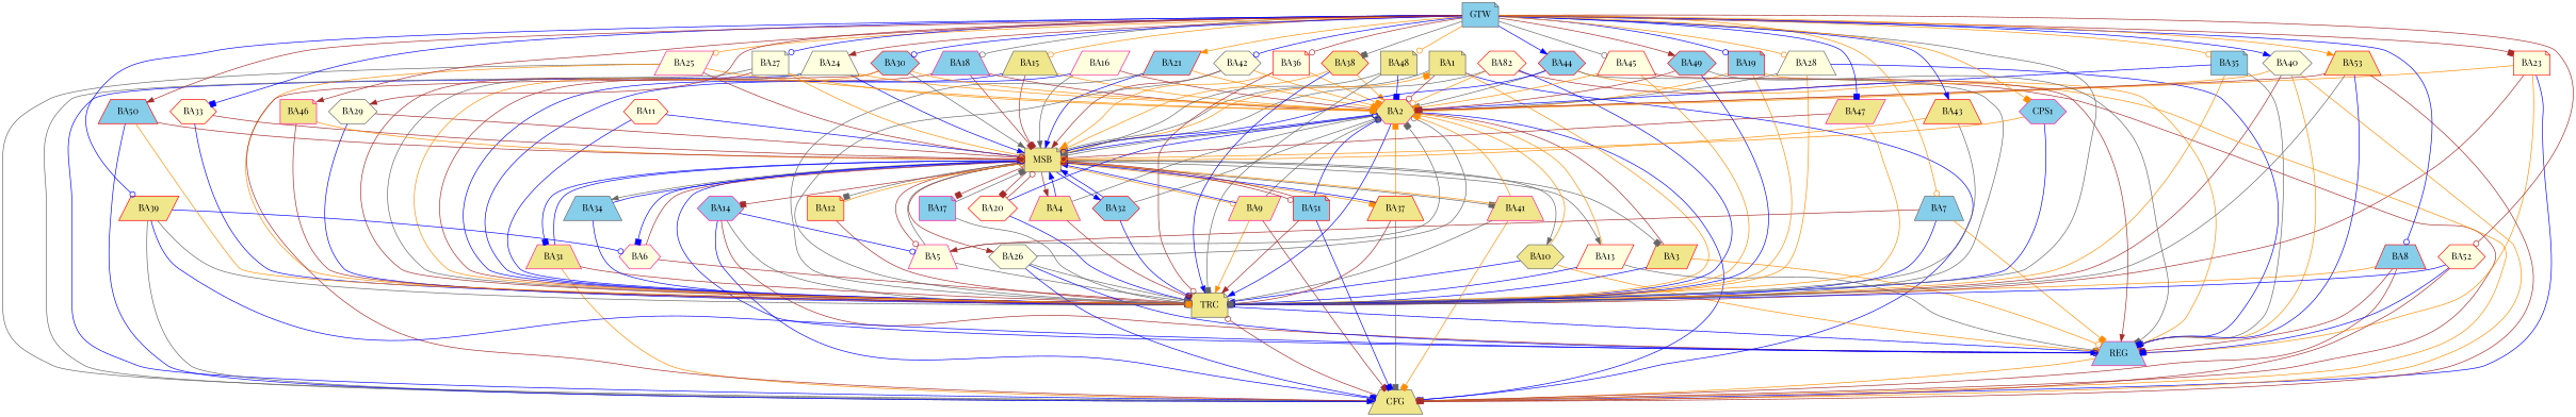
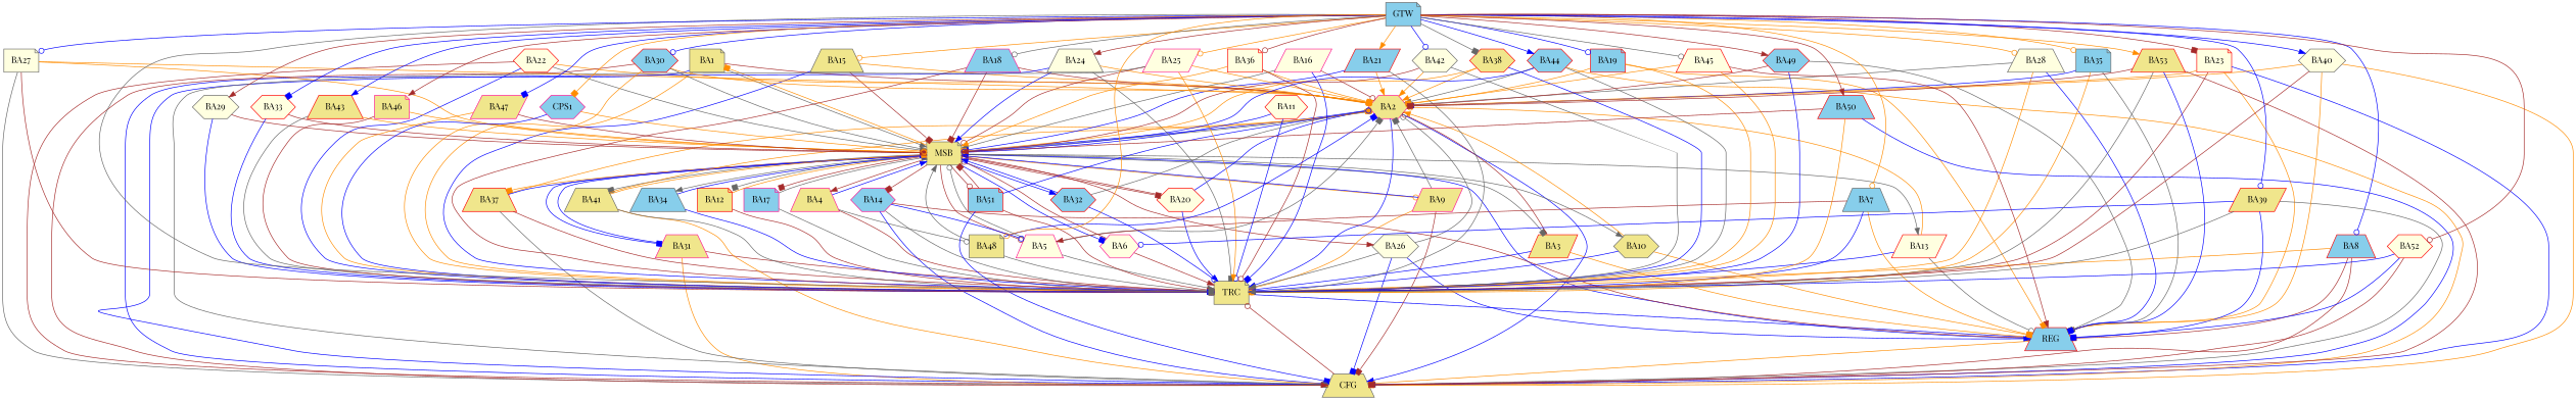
  strict digraph {
    fontname="Playfair Display"
    node [color=red fillcolor=khaki fontname="Playfair Display" shape=hexagon style=filled]
    edge [arrowhead=odot color=blue fontname="Playfair Display"]
    n1 [color=gray40 label=BA1 shape=note]
    n2 [color=deeppink label=BA2]
    n3 [color=gray40 label=MSB shape=note]
    n4 [color=gray40 label=CFG shape=trapezium]
    n5 [color=gray40 label=TRC shape=note]
    n6 [label=BA3 shape=parallelogram]
-   n7 [color=deeppink fillcolor=skyblue label=REG shape=trapezium]
+   n7 [fillcolor=skyblue label=REG shape=trapezium]
    n8 [color=deeppink label=BA4 shape=trapezium]
    n9 [color=deeppink fillcolor=lightyellow label=BA5 shape=trapezium]
    n10 [color=deeppink fillcolor=lightyellow label=BA6]
    n11 [color=deeppink label=BA9 shape=parallelogram]
    n12 [color=gray40 label=BA10]
    n13 [label=BA12 shape=note]
    n14 [fillcolor=lightyellow label=BA13 shape=parallelogram]
    n15 [color=deeppink fillcolor=skyblue label=BA14]
    n16 [color=deeppink fillcolor=skyblue label=BA17 shape=note]
    n17 [fillcolor=lightyellow label=BA20]
    n18 [color=gray40 fillcolor=lightyellow label=BA26]
    n19 [color=deeppink label=BA31 shape=trapezium]
    n20 [fillcolor=skyblue label=BA32]
    n21 [color=gray40 fillcolor=skyblue label=BA34 shape=trapezium]
    n22 [label=BA37 shape=trapezium]
-   n23 [color=deeppink label=BA41 shape=trapezium]
+   n23 [color=gray40 label=BA41 shape=trapezium]
    n24 [fillcolor=skyblue label=BA51 shape=note]
    n25 [color=gray40 fillcolor=skyblue label=BA7 shape=trapezium]
    n26 [fillcolor=skyblue label=BA8 shape=trapezium]
    n27 [fillcolor=lightyellow label=BA11]
    n28 [color=gray40 label=BA15 shape=trapezium]
    n29 [color=deeppink fillcolor=lightyellow label=BA16 shape=parallelogram]
    n30 [color=deeppink fillcolor=skyblue label=BA18 shape=trapezium]
    n31 [fillcolor=skyblue label=BA19 shape=note]
    n32 [fillcolor=skyblue label=BA21 shape=parallelogram]
-   n33 [fillcolor=lightyellow label=BA82]
+   n33 [fillcolor=lightyellow label=BA22]
    n34 [fillcolor=lightyellow label=BA23 shape=note]
    n35 [color=gray40 fillcolor=lightyellow label=BA24 shape=trapezium]
    n36 [color=deeppink fillcolor=lightyellow label=BA25 shape=parallelogram]
    n37 [color=gray40 fillcolor=lightyellow label=BA27 shape=note]
    n38 [color=gray40 fillcolor=lightyellow label=BA28 shape=trapezium]
    n39 [color=gray40 fillcolor=lightyellow label=BA29]
    n40 [fillcolor=skyblue label=BA30]
    n41 [fillcolor=lightyellow label=BA33]
    n42 [color=gray40 fillcolor=skyblue label=BA35 shape=note]
    n43 [fillcolor=lightyellow label=BA36 shape=note]
    n44 [label=BA38]
    n45 [label=BA39 shape=parallelogram]
    n46 [color=gray40 fillcolor=lightyellow label=BA40]
    n47 [color=gray40 fillcolor=lightyellow label=BA42]
    n48 [label=BA43 shape=trapezium]
    n49 [fillcolor=skyblue label=BA44]
    n50 [fillcolor=lightyellow label=BA45 shape=trapezium]
    n51 [color=deeppink label=BA46 shape=note]
    n52 [color=deeppink label=BA47 shape=parallelogram]
    n53 [color=gray40 label=BA48 shape=note]
    n54 [fillcolor=skyblue label=BA49]
    n55 [fillcolor=skyblue label=BA50 shape=trapezium]
    n56 [fillcolor=lightyellow label=BA52]
    n57 [label=BA53 shape=trapezium]
    n58 [color=deeppink fillcolor=skyblue label=CPS1]
    n59 [color=gray40 fillcolor=skyblue label=GTW shape=note]
    n1 -> n2 [color=brown]
    n1 -> n3 [arrowhead=normal color=gray40]
    n1 -> n4
    n1 -> n5 [color=darkorange]
    n2 -> n3
    n2 -> n4 [arrowhead=normal]
    n2 -> n5 [arrowhead=normal]
    n3 -> n1 [arrowhead=box color=darkorange]
    n3 -> n2 [color=gray40]
    n3 -> n6 [arrowhead=box color=gray40]
    n3 -> n7
    n3 -> n8 [arrowhead=normal color=brown]
    n3 -> n9 [color=brown]
    n3 -> n10 [arrowhead=box]
    n3 -> n11 [color=darkorange]
    n3 -> n12 [arrowhead=normal color=gray40]
    n3 -> n13 [arrowhead=box color=gray40]
    n3 -> n14 [arrowhead=normal color=gray40]
    n3 -> n15 [arrowhead=box color=brown]
    n3 -> n16 [arrowhead=box color=brown]
    n3 -> n17 [arrowhead=box color=brown]
    n3 -> n18 [arrowhead=normal color=brown]
    n3 -> n19 [arrowhead=box]
    n3 -> n20 [arrowhead=normal]
    n3 -> n21 [arrowhead=normal color=gray40]
    n3 -> n22 [arrowhead=box color=darkorange]
    n3 -> n23 [arrowhead=box color=gray40]
    n3 -> n24 [color=brown]
    n4 -> n5 [color=brown]
    n5 -> n7
    n6 -> n2 [color=brown]
    n6 -> n5 [arrowhead=normal]
    n6 -> n7 [color=darkorange]
    n7 -> n4 [arrowhead=normal color=darkorange]
-   n8 -> n2 [color=gray40]
+   n8 -> n53 [color=gray40]
    n8 -> n3 [arrowhead=normal]
    n8 -> n5 [arrowhead=box color=brown]
    n9 -> n2 [arrowhead=box color=gray40]
    n9 -> n3 [color=gray40]
    n9 -> n5 [arrowhead=normal color=gray40]
    n10 -> n3 [color=brown]
    n10 -> n5 [arrowhead=normal color=brown]
    n11 -> n2 [arrowhead=box color=gray40]
    n11 -> n3 [arrowhead=normal]
    n11 -> n4 [arrowhead=box color=brown]
    n11 -> n5 [arrowhead=normal color=darkorange]
    n12 -> n2 [arrowhead=normal color=darkorange]
    n12 -> n5 [arrowhead=normal]
    n12 -> n7 [arrowhead=box color=darkorange]
    n13 -> n3 [color=darkorange]
    n13 -> n5 [color=brown]
    n14 -> n2 [color=darkorange]
    n14 -> n5
    n14 -> n7 [color=gray40]
    n15 -> n4
    n15 -> n5 [arrowhead=box color=gray40]
    n15 -> n7 [color=brown]
    n15 -> n9
    n16 -> n3 [arrowhead=box color=gray40]
    n16 -> n5 [arrowhead=box color=gray40]
    n17 -> n2
    n17 -> n3 [color=brown]
    n17 -> n5 [arrowhead=normal]
    n18 -> n2 [color=gray40]
    n18 -> n4 [arrowhead=box]
    n18 -> n5 [arrowhead=normal color=gray40]
    n18 -> n7 [arrowhead=normal]
    n19 -> n3 [arrowhead=normal]
    n19 -> n4 [arrowhead=normal color=darkorange]
    n19 -> n5 [arrowhead=normal color=brown]
    n20 -> n2 [color=gray40]
    n20 -> n3 [arrowhead=normal]
    n20 -> n5
    n21 -> n3
    n21 -> n5 [arrowhead=normal]
    n22 -> n2 [arrowhead=box color=darkorange]
    n22 -> n3 [arrowhead=normal]
    n22 -> n4 [arrowhead=box color=gray40]
    n22 -> n5 [arrowhead=normal color=brown]
    n23 -> n2 [arrowhead=normal color=darkorange]
    n23 -> n3 [arrowhead=box color=darkorange]
    n23 -> n4 [arrowhead=box color=darkorange]
    n23 -> n5 [color=gray40]
    n24 -> n2
    n24 -> n3 [arrowhead=box color=brown]
    n24 -> n4 [arrowhead=box]
    n24 -> n5 [arrowhead=normal color=brown]
    n25 -> n5
    n25 -> n7 [arrowhead=box color=darkorange]
    n25 -> n9 [arrowhead=normal color=brown]
    n26 -> n4 [arrowhead=box color=brown]
    n26 -> n5 [color=darkorange]
    n26 -> n7 [arrowhead=box color=brown]
    n27 -> n3
    n27 -> n5
    n28 -> n2 [color=darkorange]
    n28 -> n3 [arrowhead=box color=brown]
    n28 -> n5 [arrowhead=normal]
    n29 -> n2 [color=brown]
    n29 -> n3 [arrowhead=normal color=gray40]
    n29 -> n5 [arrowhead=box]
    n30 -> n2 [color=brown]
    n30 -> n3 [arrowhead=box color=brown]
    n30 -> n5 [arrowhead=box color=brown]
    n31 -> n2 [color=darkorange]
    n31 -> n5 [color=darkorange]
    n31 -> n7 [arrowhead=box color=darkorange]
    n32 -> n2 [arrowhead=normal color=darkorange]
    n32 -> n3 [arrowhead=normal]
    n32 -> n5 [color=gray40]
    n33 -> n2 [color=darkorange]
    n33 -> n3 [color=gray40]
    n33 -> n4 [arrowhead=normal color=brown]
    n33 -> n5 [arrowhead=box]
    n34 -> n2 [arrowhead=box color=darkorange]
    n34 -> n4
    n34 -> n5 [arrowhead=normal color=brown]
    n34 -> n7 [arrowhead=normal color=darkorange]
    n35 -> n2 [color=darkorange]
    n35 -> n3 [arrowhead=normal]
    n35 -> n4 [arrowhead=normal]
    n35 -> n5 [arrowhead=box color=gray40]
    n36 -> n2 [arrowhead=box color=darkorange]
    n36 -> n3 [color=brown]
    n36 -> n4 [arrowhead=normal color=gray40]
    n36 -> n5 [arrowhead=normal color=darkorange]
    n37 -> n2 [color=darkorange]
    n37 -> n3 [color=darkorange]
    n37 -> n4 [color=gray40]
    n37 -> n5 [arrowhead=box color=brown]
    n38 -> n2 [arrowhead=normal color=gray40]
    n38 -> n5 [color=darkorange]
    n38 -> n7
    n39 -> n3 [color=brown]
    n39 -> n5
    n40 -> n2 [arrowhead=box color=darkorange]
    n40 -> n3 [arrowhead=normal color=gray40]
    n40 -> n4 [arrowhead=normal color=brown]
    n40 -> n5 [arrowhead=normal color=darkorange]
    n41 -> n3 [arrowhead=box color=brown]
    n41 -> n5 [arrowhead=normal]
    n42 -> n2 [arrowhead=normal]
    n42 -> n5 [color=darkorange]
    n42 -> n7 [arrowhead=normal color=gray40]
    n43 -> n2 [arrowhead=box color=darkorange]
    n43 -> n3 [arrowhead=normal color=darkorange]
    n43 -> n5 [color=brown]
    n44 -> n2 [arrowhead=normal color=darkorange]
    n44 -> n3 [arrowhead=box color=darkorange]
    n44 -> n5 [arrowhead=normal]
    n45 -> n4 [arrowhead=normal color=gray40]
    n45 -> n5 [arrowhead=normal color=gray40]
    n45 -> n7
    n45 -> n10
    n46 -> n2 [color=darkorange]
    n46 -> n4 [arrowhead=box color=darkorange]
    n46 -> n5 [color=brown]
    n46 -> n7 [color=darkorange]
    n47 -> n2 [arrowhead=normal color=darkorange]
    n47 -> n3 [arrowhead=normal color=brown]
    n47 -> n5 [arrowhead=box color=gray40]
    n48 -> n3 [color=darkorange]
    n48 -> n5 [arrowhead=box color=gray40]
    n49 -> n2 [arrowhead=normal color=gray40]
    n49 -> n3
    n49 -> n4 [arrowhead=normal color=darkorange]
    n49 -> n5 [arrowhead=normal color=gray40]
    n50 -> n2 [arrowhead=box color=darkorange]
    n50 -> n5 [color=darkorange]
    n50 -> n7 [arrowhead=normal color=brown]
    n51 -> n3 [color=darkorange]
    n51 -> n5 [color=brown]
    n52 -> n3 [arrowhead=normal color=brown]
    n52 -> n5 [color=darkorange]
    n53 -> n2 [arrowhead=box]
    n53 -> n3 [arrowhead=normal color=gray40]
    n53 -> n5 [arrowhead=box color=gray40]
    n54 -> n2 [arrowhead=normal color=brown]
    n54 -> n5 [arrowhead=box]
    n54 -> n7 [arrowhead=box color=gray40]
    n55 -> n3 [arrowhead=normal color=brown]
    n55 -> n4 [arrowhead=normal]
    n55 -> n5 [arrowhead=box color=darkorange]
    n56 -> n4 [arrowhead=box color=brown]
    n56 -> n5 [arrowhead=normal]
    n56 -> n7 [arrowhead=box]
    n57 -> n2 [arrowhead=box color=brown]
    n57 -> n4 [arrowhead=normal color=brown]
    n57 -> n5 [arrowhead=normal color=gray40]
    n57 -> n7 [arrowhead=box]
    n58 -> n3 [color=darkorange]
    n58 -> n5 [arrowhead=normal]
    n59 -> n5 [arrowhead=box color=gray40]
    n59 -> n25 [color=darkorange]
    n59 -> n26
    n59 -> n28 [color=darkorange]
    n59 -> n30 [color=gray40]
    n59 -> n31
    n59 -> n32 [arrowhead=normal color=darkorange]
    n59 -> n34 [arrowhead=box color=brown]
    n59 -> n35 [arrowhead=normal color=brown]
    n59 -> n36 [color=darkorange]
    n59 -> n37
    n59 -> n38 [color=darkorange]
    n59 -> n39 [arrowhead=normal color=brown]
    n59 -> n40
    n59 -> n41 [arrowhead=box]
    n59 -> n42 [color=darkorange]
    n59 -> n43 [color=brown]
    n59 -> n44 [arrowhead=box color=gray40]
    n59 -> n45
    n59 -> n46 [arrowhead=normal]
    n59 -> n47
    n59 -> n48 [arrowhead=normal]
    n59 -> n49 [arrowhead=normal]
    n59 -> n50 [color=gray40]
    n59 -> n51 [arrowhead=normal color=brown]
    n59 -> n52 [arrowhead=box]
    n59 -> n53 [color=darkorange]
    n59 -> n54 [arrowhead=normal color=brown]
    n59 -> n55 [arrowhead=normal color=brown]
    n59 -> n56 [color=brown]
    n59 -> n57 [arrowhead=normal color=darkorange]
    n59 -> n58 [arrowhead=box color=darkorange]
  }
